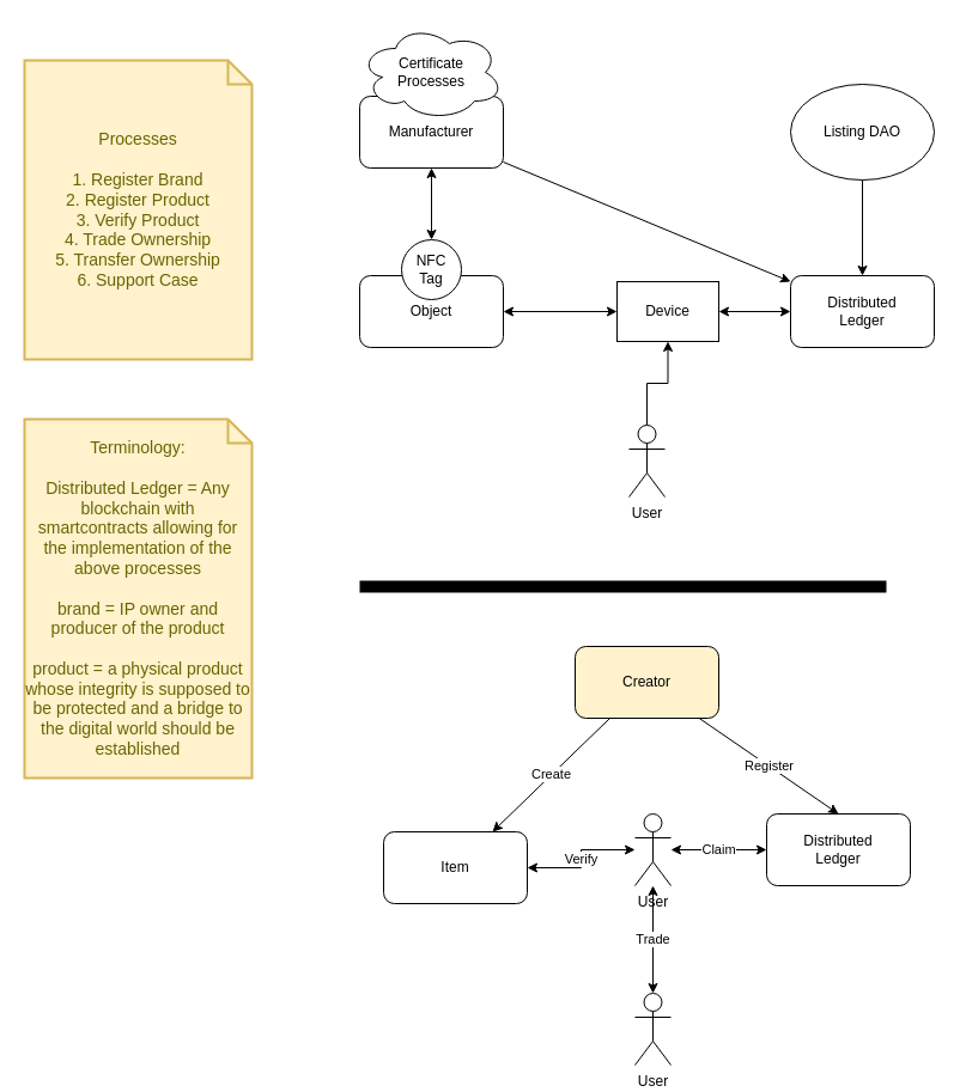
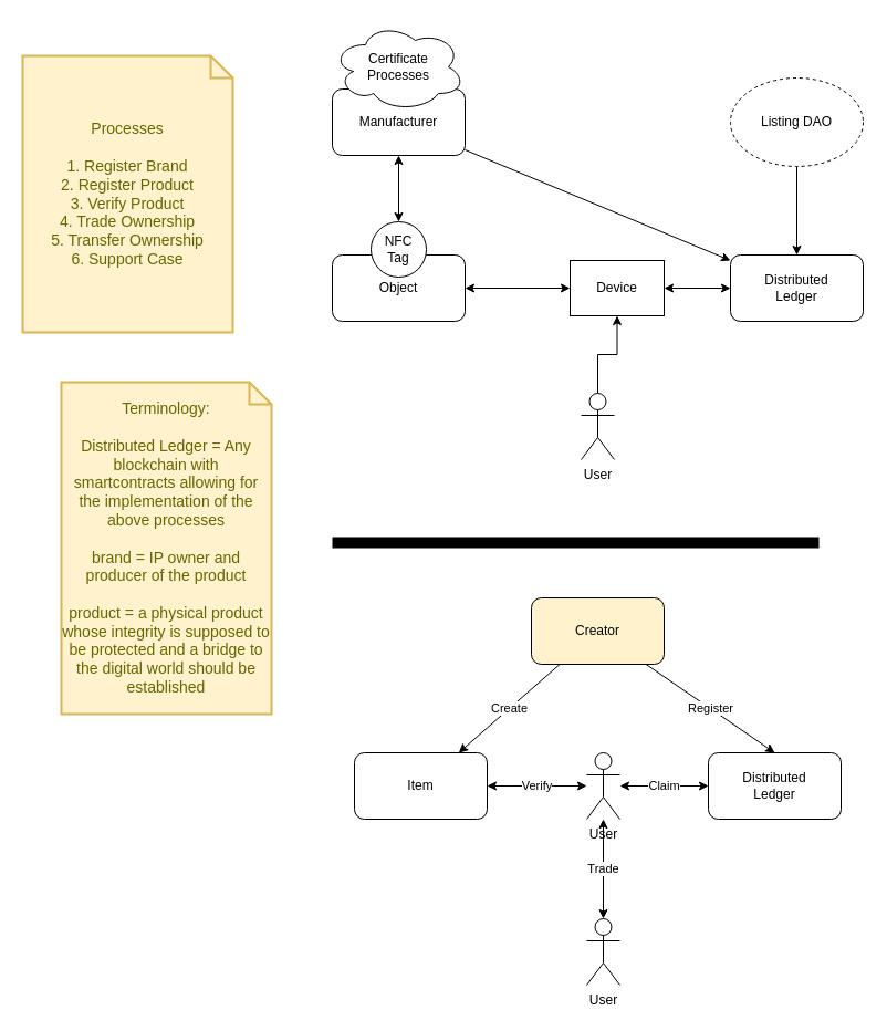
  <mxCell id="0" />
  <mxCell id="1" parent="0" />
  <mxCell id="2" style="edgeStyle=orthogonalEdgeStyle;rounded=0;orthogonalLoop=1;jettySize=auto;html=1;startArrow=classic;startFill=1;" parent="1" source="4" target="6" edge="1"><mxGeometry relative="1" as="geometry" /></mxCell>
  <mxCell id="3" style="rounded=0;orthogonalLoop=1;jettySize=auto;html=1;startArrow=none;startFill=0;" parent="1" source="4" target="7" edge="1"><mxGeometry relative="1" as="geometry" /></mxCell>
  <mxCell id="4" value="Manufacturer" style="rounded=1;whiteSpace=wrap;html=1;" parent="1" vertex="1"><mxGeometry x="300" y="80" width="120" height="60" as="geometry" /></mxCell>
  <mxCell id="5" value="Object" style="rounded=1;whiteSpace=wrap;html=1;" parent="1" vertex="1"><mxGeometry x="300" y="230" width="120" height="60" as="geometry" /></mxCell>
  <mxCell id="6" value="NFC&lt;br&gt;Tag" style="ellipse;whiteSpace=wrap;html=1;aspect=fixed;" parent="1" vertex="1"><mxGeometry x="335" y="200" width="50" height="50" as="geometry" /></mxCell>
  <mxCell id="7" value="Distributed&lt;br&gt;Ledger" style="rounded=1;whiteSpace=wrap;html=1;" parent="1" vertex="1"><mxGeometry x="660" y="230" width="120" height="60" as="geometry" /></mxCell>
  <mxCell id="8" style="edgeStyle=orthogonalEdgeStyle;rounded=0;orthogonalLoop=1;jettySize=auto;html=1;entryX=0.5;entryY=1;entryDx=0;entryDy=0;startArrow=none;startFill=0;" parent="1" source="9" target="13" edge="1"><mxGeometry relative="1" as="geometry" /></mxCell>
  <mxCell id="9" value="User" style="shape=umlActor;verticalLabelPosition=bottom;verticalAlign=top;html=1;outlineConnect=0;" parent="1" vertex="1"><mxGeometry x="525" y="355" width="30" height="60" as="geometry" /></mxCell>
  <mxCell id="10" value="Certificate&lt;br&gt;Processes" style="ellipse;shape=cloud;whiteSpace=wrap;html=1;" parent="1" vertex="1"><mxGeometry x="300" y="20" width="120" height="80" as="geometry" /></mxCell>
  <mxCell id="11" style="edgeStyle=orthogonalEdgeStyle;rounded=0;orthogonalLoop=1;jettySize=auto;html=1;startArrow=classic;startFill=1;" parent="1" source="13" target="5" edge="1"><mxGeometry relative="1" as="geometry" /></mxCell>
  <mxCell id="12" style="edgeStyle=orthogonalEdgeStyle;rounded=0;orthogonalLoop=1;jettySize=auto;html=1;startArrow=classic;startFill=1;" parent="1" source="13" target="7" edge="1"><mxGeometry relative="1" as="geometry" /></mxCell>
  <mxCell id="13" value="Device" style="rounded=0;whiteSpace=wrap;html=1;" parent="1" vertex="1"><mxGeometry x="515" y="235" width="85" height="50" as="geometry" /></mxCell>
  <mxCell id="14" style="edgeStyle=orthogonalEdgeStyle;rounded=0;orthogonalLoop=1;jettySize=auto;html=1;startArrow=none;startFill=0;" parent="1" source="15" target="7" edge="1"><mxGeometry relative="1" as="geometry" /></mxCell>
- <mxCell id="15" value="Listing DAO" style="ellipse;whiteSpace=wrap;html=1;" parent="1" vertex="1"><mxGeometry x="660" y="70" width="120" height="80" as="geometry" /></mxCell>
+ <mxCell id="15" value="Listing DAO" style="ellipse;whiteSpace=wrap;html=1;dashed=1;" parent="1" vertex="1"><mxGeometry x="660" y="70" width="120" height="80" as="geometry" /></mxCell>
  <mxCell id="16" value="Processes&lt;br&gt;&lt;br&gt;1. Register Brand&lt;br&gt;2. Register Product&lt;br&gt;3. Verify Product&lt;br&gt;4. Trade Ownership&lt;br&gt;5. Transfer Ownership&lt;br&gt;6. Support Case" style="shape=note;strokeWidth=2;fontSize=14;size=20;whiteSpace=wrap;html=1;fillColor=#fff2cc;strokeColor=#d6b656;fontColor=#666600;" parent="1" vertex="1"><mxGeometry x="20" y="50" width="190" height="250" as="geometry" /></mxCell>
- <mxCell id="17" value="Terminology:&lt;br&gt;&lt;br&gt;Distributed Ledger = Any blockchain with smartcontracts allowing for the implementation of the above processes&lt;br&gt;&lt;br&gt;brand = IP owner and producer of the product&lt;br&gt;&lt;br&gt;product = a physical product whose integrity is supposed to be protected and a bridge to the digital world should be established" style="shape=note;strokeWidth=2;fontSize=14;size=20;whiteSpace=wrap;html=1;fillColor=#fff2cc;strokeColor=#d6b656;fontColor=#666600;" parent="1" vertex="1"><mxGeometry x="20" y="350" width="190" height="300" as="geometry" /></mxCell>
+ <mxCell id="17" value="Terminology:&lt;br&gt;&lt;br&gt;Distributed Ledger = Any blockchain with smartcontracts allowing for the implementation of the above processes&lt;br&gt;&lt;br&gt;brand = IP owner and producer of the product&lt;br&gt;&lt;br&gt;product = a physical product whose integrity is supposed to be protected and a bridge to the digital world should be established" style="shape=note;strokeWidth=2;fontSize=14;size=20;whiteSpace=wrap;html=1;fillColor=#fff2cc;strokeColor=#d6b656;fontColor=#666600;" parent="1" vertex="1"><mxGeometry x="55" y="345" width="190" height="300" as="geometry" /></mxCell>
  <mxCell id="18" value="Create" style="rounded=0;orthogonalLoop=1;jettySize=auto;html=1;startArrow=none;startFill=0;" edge="1" parent="1" source="20" target="21"><mxGeometry relative="1" as="geometry" /></mxCell>
  <mxCell id="19" value="Register" style="rounded=0;orthogonalLoop=1;jettySize=auto;html=1;entryX=0.5;entryY=0;entryDx=0;entryDy=0;startArrow=none;startFill=0;" edge="1" parent="1" source="20" target="22"><mxGeometry relative="1" as="geometry" /></mxCell>
  <mxCell id="20" value="Creator" style="rounded=1;whiteSpace=wrap;html=1;fillColor=#fff2cc;" vertex="1" parent="1"><mxGeometry x="480" y="540" width="120" height="60" as="geometry" /></mxCell>
- <mxCell id="21" value="Item" style="rounded=1;whiteSpace=wrap;html=1;" vertex="1" parent="1"><mxGeometry x="320" y="695" width="120" height="60" as="geometry" /></mxCell>
+ <mxCell id="21" value="Item" style="rounded=1;whiteSpace=wrap;html=1;" vertex="1" parent="1"><mxGeometry x="320" y="680" width="120" height="60" as="geometry" /></mxCell>
  <mxCell id="22" value="Distributed&lt;br&gt;Ledger" style="rounded=1;whiteSpace=wrap;html=1;" vertex="1" parent="1"><mxGeometry x="640" y="680" width="120" height="60" as="geometry" /></mxCell>
  <mxCell id="23" value="Verify" style="edgeStyle=orthogonalEdgeStyle;rounded=0;orthogonalLoop=1;jettySize=auto;html=1;startArrow=classic;startFill=1;" edge="1" parent="1" source="25" target="21"><mxGeometry relative="1" as="geometry" /></mxCell>
  <mxCell id="24" value="Claim" style="edgeStyle=orthogonalEdgeStyle;rounded=0;orthogonalLoop=1;jettySize=auto;html=1;startArrow=classic;startFill=1;" edge="1" parent="1" source="25" target="22"><mxGeometry relative="1" as="geometry" /></mxCell>
  <mxCell id="25" value="User" style="shape=umlActor;verticalLabelPosition=bottom;verticalAlign=top;html=1;outlineConnect=0;" vertex="1" parent="1"><mxGeometry x="530" y="680" width="30" height="60" as="geometry" /></mxCell>
  <mxCell id="26" value="Trade" style="edgeStyle=orthogonalEdgeStyle;rounded=0;orthogonalLoop=1;jettySize=auto;html=1;startArrow=classic;startFill=1;" edge="1" parent="1" source="27" target="25"><mxGeometry relative="1" as="geometry" /></mxCell>
  <mxCell id="27" value="User" style="shape=umlActor;verticalLabelPosition=bottom;verticalAlign=top;html=1;outlineConnect=0;" vertex="1" parent="1"><mxGeometry x="530" y="830" width="30" height="60" as="geometry" /></mxCell>
  <mxCell id="28" value="" style="endArrow=none;html=1;rounded=0;strokeWidth=10;" edge="1" parent="1"><mxGeometry width="50" height="50" relative="1" as="geometry"><mxPoint x="300" y="490" as="sourcePoint" /><mxPoint x="740" y="490" as="targetPoint" /></mxGeometry></mxCell>
